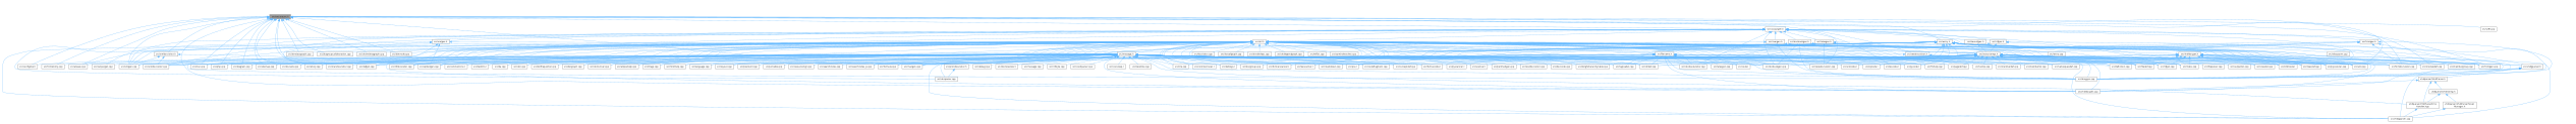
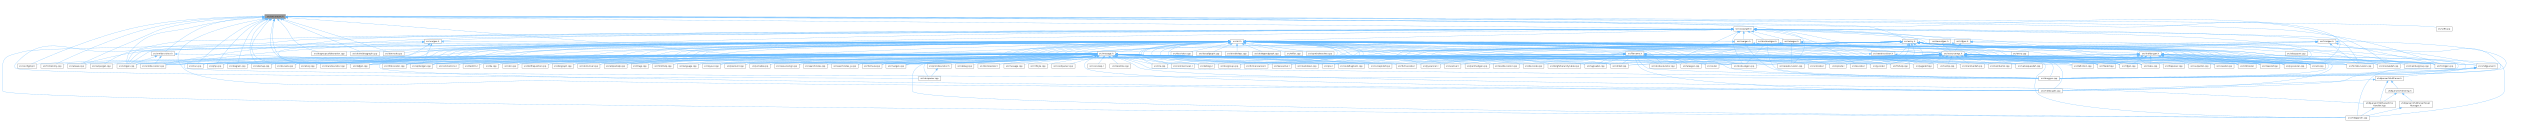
  digraph {
    fontname="Open Sans"
    node [color=grey40 fillcolor=white fontname="Open Sans" fontsize=10 shape=box style=filled]
    edge [color=steelblue1 dir=back fontname="Open Sans" fontsize=10 labelfontname=Helvetica labelfontsize=10 style=solid]
    n1 [color=gray40 fillcolor=grey60 fontcolor=black height=0.2 label="src/textstream.h" width=0.4]
    n2 [height=0.2 label="src/aliases.cpp" width=0.4]
    n3 [height=0.2 label="src/configimpl.l" width=0.4]
    n4 [height=0.2 label="src/defgen.cpp" width=0.4]
    n5 [height=0.2 label="src/diagram.cpp" width=0.4]
    n6 [height=0.2 label="src/docsets.cpp" width=0.4]
-   n7 [height=0.2 label="src/dotclassgraph.cpp" width=0.4]
    n8 [height=0.2 label="src/dotgroupcollaboration.cpp" width=0.4]
    n9 [height=0.2 label="src/dotincldepgraph.cpp" width=0.4]
    n10 [height=0.2 label="src/dotnode.cpp" width=0.4]
    n11 [height=0.2 label="src/emoji.cpp" width=0.4]
    n12 [height=0.2 label="src/entry.h" width=0.4]
    n13 [height=0.2 label="src/moduledef.cpp" width=0.4]
    n14 [height=0.2 label="src/util.cpp" width=0.4]
    n15 [height=0.2 label="src/htmlgen.cpp" width=0.4]
    n16 [height=0.2 label="src/vhdldocgen.cpp" width=0.4]
    n17 [height=0.2 label="src/htmlentity.cpp" width=0.4]
    n18 [height=0.2 label="src/msc.cpp" width=0.4]
    n19 [height=0.2 label="src/outputgen.h" width=0.4]
    n20 [height=0.2 label="src/xmlgen.cpp" width=0.4]
    n21 [height=0.2 label="src/searchindex_js.cpp" width=0.4]
    n22 [height=0.2 label="src/qhp.cpp" width=0.4]
    n23 [height=0.2 label="src/sitemap.cpp" width=0.4]
    n24 [height=0.2 label="src/textdocvisitor.h" width=0.4]
    n25 [height=0.2 label="src/utf8.cpp" width=0.4]
    n26 [height=0.2 label="src/xmldocvisitor.h" width=0.4]
    n27 [height=0.2 label="src/cite.cpp" width=0.4]
    n28 [height=0.2 label="src/classdef.cpp" width=0.4]
    n29 [height=0.2 label="src/code.l" width=0.4]
    n30 [height=0.2 label="src/commentscan.l" width=0.4]
    n31 [height=0.2 label="src/defargs.l" width=0.4]
    n32 [height=0.2 label="src/docgroup.cpp" width=0.4]
    n33 [height=0.2 label="src/doxygen.cpp" width=0.4]
    n34 [height=0.2 label="src/entry.cpp" width=0.4]
    n35 [height=0.2 label="src/filedef.cpp" width=0.4]
    n36 [height=0.2 label="src/fortranscanner.l" width=0.4]
    n37 [height=0.2 label="src/pyscanner.cpp" width=0.4]
    n38 [height=0.2 label="src/lexscanner.l" width=0.4]
    n39 [height=0.2 label="src/markdown.cpp" width=0.4]
    n40 [height=0.2 label="src/membergroup.cpp" width=0.4]
    n41 [height=0.2 label="src/pre.l" width=0.4]
    n42 [height=0.2 label="src/pycode.l" width=0.4]
    n43 [height=0.2 label="src/pyscanner.l" width=0.4]
    n44 [height=0.2 label="src/scanner.l" width=0.4]
    n45 [height=0.2 label="src/sqlcode.l" width=0.4]
    n46 [height=0.2 label="src/stlsupport.cpp" width=0.4]
    n47 [height=0.2 label="src/tagreader.cpp" width=0.4]
    n48 [height=0.2 label="src/vhdlcode.l" width=0.4]
    n49 [height=0.2 label="src/vhdldocgen.h" width=0.4]
    n50 [height=0.2 label="src/vhdljjparser.h" width=0.4]
    n51 [height=0.2 label="src/xmlcode.l" width=0.4]
    n52 [height=0.2 label="src/htmldocvisitor.cpp" width=0.4]
    n53 [height=0.2 label="src/outputlist.cpp" width=0.4]
    n54 [height=0.2 label="src/devnullgen.h" width=0.4]
    n55 [height=0.2 label="src/resourcemgr.h" width=0.4]
    n56 [height=0.2 label="src/docbookgen.cpp" width=0.4]
    n57 [height=0.2 label="src/fileparser.cpp" width=0.4]
    n58 [height=0.2 label="src/latexdocvisitor.cpp" width=0.4]
    n59 [height=0.2 label="src/lexcode.l" width=0.4]
    n60 [height=0.2 label="src/docbookgen.h" width=0.4]
    n61 [height=0.2 label="src/docbookvisitor.cpp" width=0.4]
    n62 [height=0.2 label="src/htmlgen.h" width=0.4]
    n63 [height=0.2 label="src/latexgen.h" width=0.4]
    n64 [height=0.2 label="src/mandocvisitor.cpp" width=0.4]
    n65 [height=0.2 label="src/mangen.h" width=0.4]
    n66 [height=0.2 label="src/outputgen.cpp" width=0.4]
    n67 [height=0.2 label="src/rtfdocvisitor.cpp" width=0.4]
    n68 [height=0.2 label="src/rtfgen.h" width=0.4]
    n69 [height=0.2 label="src/util.h" width=0.4]
    n70 [height=0.2 label="src/xmldocvisitor.cpp" width=0.4]
    n71 [height=0.2 label="src/xmlgen.h" width=0.4]
    n72 [height=0.2 label="src/textdocvisitor.cpp" width=0.4]
    n73 [height=0.2 label="src/sqlite3gen.cpp" width=0.4]
    n74 [height=0.2 label="src/classlist.cpp" width=0.4]
    n75 [height=0.2 label="src/definition.cpp" width=0.4]
    n76 [height=0.2 label="src/docnode.cpp" width=0.4]
    n77 [height=0.2 label="src/dotgfxhierarchytable.cpp" width=0.4]
    n78 [height=0.2 label="src/index.cpp" width=0.4]
    n79 [height=0.2 label="src/memberdef.cpp" width=0.4]
    n80 [height=0.2 label="src/memberlist.cpp" width=0.4]
    n81 [height=0.2 label="src/namespacedef.cpp" width=0.4]
    n82 [height=0.2 label="src/rtfgen.cpp" width=0.4]
    n83 [height=0.2 label="src/vhdljjparser.cpp" width=0.4]
    n84 [height=0.2 label="vhdlparser/VhdlParser.h" width=0.4]
    n85 [height=0.2 label="vhdlparser/VhdlParserError\lHandler.hpp" width=0.4]
    n86 [height=0.2 label="vhdlparser/vhdlstring.h" width=0.4]
    n87 [height=0.2 label="vhdlparser/VhdlParserToken\lManager.h" width=0.4]
    n88 [height=0.2 label="src/codefragment.cpp" width=0.4]
    n89 [height=0.2 label="src/conceptdef.cpp" width=0.4]
    n90 [height=0.2 label="src/dirdef.cpp" width=0.4]
    n91 [height=0.2 label="src/fortrancode.l" width=0.4]
    n92 [height=0.2 label="src/ftvhelp.cpp" width=0.4]
    n93 [height=0.2 label="src/latexgen.cpp" width=0.4]
    n94 [height=0.2 label="src/mangen.cpp" width=0.4]
    n95 [height=0.2 label="src/pagedef.cpp" width=0.4]
    n96 [height=0.2 label="src/tooltip.cpp" width=0.4]
    n97 [height=0.2 label="src/formula.cpp" width=0.4]
    n98 [height=0.2 label="src/commentcnv.l" width=0.4]
    n99 [height=0.2 label="src/declinfo.l" width=0.4]
    n100 [height=0.2 label="src/dia.cpp" width=0.4]
    n101 [height=0.2 label="src/docparser.cpp" width=0.4]
    n102 [height=0.2 label="src/docvisitor.cpp" width=0.4]
    n103 [height=0.2 label="src/dot.cpp" width=0.4]
    n104 [height=0.2 label="src/dotcallgraph.cpp" width=0.4]
    n105 [height=0.2 label="src/dotdirdeps.cpp" width=0.4]
    n106 [height=0.2 label="src/dotfilepatcher.cpp" width=0.4]
    n107 [height=0.2 label="src/dotgraph.cpp" width=0.4]
    n108 [height=0.2 label="src/dotlegendgraph.cpp" width=0.4]
    n109 [height=0.2 label="src/dotrunner.cpp" width=0.4]
    n110 [height=0.2 label="src/eclipsehelp.cpp" width=0.4]
    n111 [height=0.2 label="src/filename.h" width=0.4]
    n112 [height=0.2 label="src/perlmodgen.cpp" width=0.4]
    n113 [height=0.2 label="src/htags.cpp" width=0.4]
    n114 [height=0.2 label="src/htmlhelp.cpp" width=0.4]
    n115 [height=0.2 label="src/language.cpp" width=0.4]
    n116 [height=0.2 label="src/layout.cpp" width=0.4]
    n117 [height=0.2 label="src/message.h" width=0.4]
    n118 [height=0.2 label="src/plantuml.cpp" width=0.4]
    n119 [height=0.2 label="src/portable.cpp" width=0.4]
    n120 [height=0.2 label="src/resourcemgr.cpp" width=0.4]
    n121 [height=0.2 label="src/searchindex.cpp" width=0.4]
    n122 [height=0.2 label="src/reflist.cpp" width=0.4]
    n123 [height=0.2 label="src/symbolresolver.cpp" width=0.4]
    n124 [height=0.2 label="src/condparser.cpp" width=0.4]
    n125 [height=0.2 label="src/constexp.l" width=0.4]
    n126 [height=0.2 label="src/datetime.cpp" width=0.4]
    n127 [height=0.2 label="src/debug.cpp" width=0.4]
    n128 [height=0.2 label="src/doctokenizer.l" width=0.4]
    n129 [height=0.2 label="src/message.cpp" width=0.4]
    n130 [height=0.2 label="src/printdocvisitor.h" width=0.4]
    n131 [height=0.2 label="src/rtfstyle.cpp" width=0.4]
    n1 -> n2
    n1 -> n3
    n1 -> n4
    n1 -> n5
    n1 -> n6
-   n1 -> n7
    n1 -> n8
    n1 -> n9
    n1 -> n10
    n1 -> n11
    n1 -> n12
    n1 -> n13
    n1 -> n14
    n1 -> n15
    n1 -> n16
    n1 -> n17
    n1 -> n18
    n1 -> n19
    n1 -> n20
    n1 -> n21
    n1 -> n22
    n1 -> n23
    n1 -> n24
    n1 -> n25
    n1 -> n26
    n12 -> n13
    n12 -> n14
    n12 -> n27
    n12 -> n28
    n12 -> n29
    n12 -> n30
    n12 -> n31
    n12 -> n32
    n12 -> n33
    n12 -> n34
    n12 -> n35
    n12 -> n36
    n12 -> n37
    n12 -> n38
    n12 -> n39
    n12 -> n40
    n12 -> n41
    n12 -> n42
    n12 -> n43
    n12 -> n44
    n12 -> n45
    n12 -> n46
    n12 -> n47
    n12 -> n48
    n12 -> n49
    n12 -> n50
    n12 -> n51
    n19 -> n4
    n19 -> n20
    n19 -> n52
    n19 -> n53
    n19 -> n54
    n19 -> n55
    n19 -> n56
    n19 -> n57
    n19 -> n58
    n19 -> n59
    n19 -> n60
    n19 -> n61
    n19 -> n62
    n19 -> n63
    n19 -> n64
    n19 -> n65
    n19 -> n66
    n19 -> n67
    n19 -> n68
    n19 -> n69
    n19 -> n70
    n19 -> n71
    n24 -> n14
    n24 -> n72
    n26 -> n20
    n26 -> n70
    n26 -> n73
    n49 -> n15
    n49 -> n16
    n49 -> n28
    n49 -> n33
    n49 -> n35
    n49 -> n37
    n49 -> n48
    n49 -> n50
    n49 -> n52
    n49 -> n53
    n49 -> n74
    n49 -> n75
    n49 -> n76
    n49 -> n77
    n49 -> n78
    n49 -> n79
    n49 -> n80
    n49 -> n81
    n49 -> n82
    n49 -> n83
    n50 -> n16
    n50 -> n33
    n50 -> n83
    n50 -> n84
    n54 -> n55
    n55 -> n13
    n55 -> n14
    n55 -> n15
    n55 -> n16
    n55 -> n20
    n55 -> n28
    n55 -> n29
    n55 -> n33
    n55 -> n35
    n55 -> n37
    n55 -> n40
    n55 -> n42
    n55 -> n45
    n55 -> n48
    n55 -> n51
    n55 -> n52
    n55 -> n53
    n55 -> n56
    n55 -> n57
    n55 -> n58
    n55 -> n59
    n55 -> n73
    n55 -> n74
    n55 -> n75
    n55 -> n78
    n55 -> n79
    n55 -> n80
    n55 -> n81
    n55 -> n82
    n55 -> n83
    n55 -> n88
    n55 -> n89
    n55 -> n90
    n55 -> n91
    n55 -> n92
    n55 -> n93
    n55 -> n94
    n55 -> n95
    n55 -> n96
    n60 -> n33
    n60 -> n55
    n60 -> n56
    n60 -> n61
    n62 -> n15
    n62 -> n33
    n62 -> n52
    n62 -> n55
    n62 -> n78
    n62 -> n92
    n63 -> n33
    n63 -> n55
    n63 -> n58
    n63 -> n93
    n63 -> n97
    n65 -> n33
    n65 -> n55
    n65 -> n94
    n68 -> n33
    n68 -> n55
    n68 -> n67
    n68 -> n82
    n69 -> n2
    n69 -> n4
    n69 -> n5
    n69 -> n6
-   n69 -> n7
    n69 -> n8
    n69 -> n9
    n69 -> n10
    n69 -> n11
    n69 -> n13
    n69 -> n14
    n69 -> n15
    n69 -> n16
    n69 -> n18
    n69 -> n20
    n69 -> n21
    n69 -> n22
    n69 -> n23
    n69 -> n27
    n69 -> n28
    n69 -> n29
    n69 -> n30
    n69 -> n31
    n69 -> n32
    n69 -> n33
    n69 -> n34
    n69 -> n35
    n69 -> n36
    n69 -> n37
    n69 -> n38
    n69 -> n39
    n69 -> n40
    n69 -> n41
    n69 -> n42
    n69 -> n43
    n69 -> n44
    n69 -> n45
    n69 -> n47
    n69 -> n48
    n69 -> n50
    n69 -> n51
    n69 -> n52
    n69 -> n56
    n69 -> n58
    n69 -> n61
    n69 -> n64
    n69 -> n67
    n69 -> n70
    n69 -> n72
    n69 -> n73
    n69 -> n74
    n69 -> n75
    n69 -> n76
    n69 -> n77
    n69 -> n78
    n69 -> n79
    n69 -> n80
    n69 -> n81
    n69 -> n82
    n69 -> n83
    n69 -> n88
    n69 -> n89
    n69 -> n90
    n69 -> n91
    n69 -> n92
    n69 -> n93
    n69 -> n94
    n69 -> n95
    n69 -> n96
    n69 -> n97
    n69 -> n98
    n69 -> n99
    n69 -> n100
    n69 -> n101
    n69 -> n102
    n69 -> n103
    n69 -> n104
    n69 -> n105
    n69 -> n106
    n69 -> n107
    n69 -> n108
    n69 -> n109
    n69 -> n110
    n69 -> n111
    n69 -> n112
    n69 -> n113
    n69 -> n114
    n69 -> n115
    n69 -> n116
    n69 -> n117
    n69 -> n118
    n69 -> n119
    n69 -> n120
    n69 -> n121
    n69 -> n122
    n69 -> n123
    n71 -> n20
    n71 -> n33
    n71 -> n55
    n71 -> n70
    n71 -> n73
    n84 -> n16
    n84 -> n85
    n84 -> n86
    n85 -> n83
    n86 -> n85
    n86 -> n87
    n87 -> n83
    n111 -> n4
    n111 -> n14
    n111 -> n16
    n111 -> n20
    n111 -> n21
    n111 -> n29
    n111 -> n33
    n111 -> n35
    n111 -> n47
    n111 -> n56
    n111 -> n61
    n111 -> n70
    n111 -> n73
    n111 -> n78
    n111 -> n82
    n111 -> n90
    n111 -> n93
    n111 -> n112
    n117 -> n2
    n117 -> n3
    n117 -> n4
    n117 -> n5
    n117 -> n6
    n117 -> n11
    n117 -> n13
    n117 -> n14
    n117 -> n15
    n117 -> n16
    n117 -> n17
    n117 -> n18
    n117 -> n20
    n117 -> n21
    n117 -> n22
    n117 -> n23
    n117 -> n27
    n117 -> n28
    n117 -> n29
    n117 -> n30
    n117 -> n31
    n117 -> n32
    n117 -> n33
    n117 -> n35
    n117 -> n36
    n117 -> n37
    n117 -> n38
    n117 -> n39
    n117 -> n41
    n117 -> n42
    n117 -> n43
    n117 -> n44
    n117 -> n45
    n117 -> n47
    n117 -> n48
    n117 -> n51
    n117 -> n52
    n117 -> n53
    n117 -> n56
    n117 -> n58
    n117 -> n59
    n117 -> n61
    n117 -> n64
    n117 -> n66
    n117 -> n67
    n117 -> n70
    n117 -> n72
    n117 -> n73
    n117 -> n75
    n117 -> n76
    n117 -> n77
    n117 -> n78
    n117 -> n79
    n117 -> n80
    n117 -> n81
    n117 -> n82
    n117 -> n83
    n117 -> n85
    n117 -> n88
    n117 -> n89
    n117 -> n90
    n117 -> n91
    n117 -> n92
    n117 -> n93
    n117 -> n94
    n117 -> n97
    n117 -> n98
    n117 -> n99
    n117 -> n100
    n117 -> n101
    n117 -> n103
    n117 -> n106
    n117 -> n107
    n117 -> n109
    n117 -> n110
    n117 -> n112
    n117 -> n113
    n117 -> n114
    n117 -> n115
    n117 -> n116
    n117 -> n118
    n117 -> n119
    n117 -> n120
    n117 -> n121
    n117 -> n124
    n117 -> n125
    n117 -> n126
    n117 -> n127
    n117 -> n128
    n117 -> n129
    n117 -> n130
    n117 -> n131
    n130 -> n101
  }
